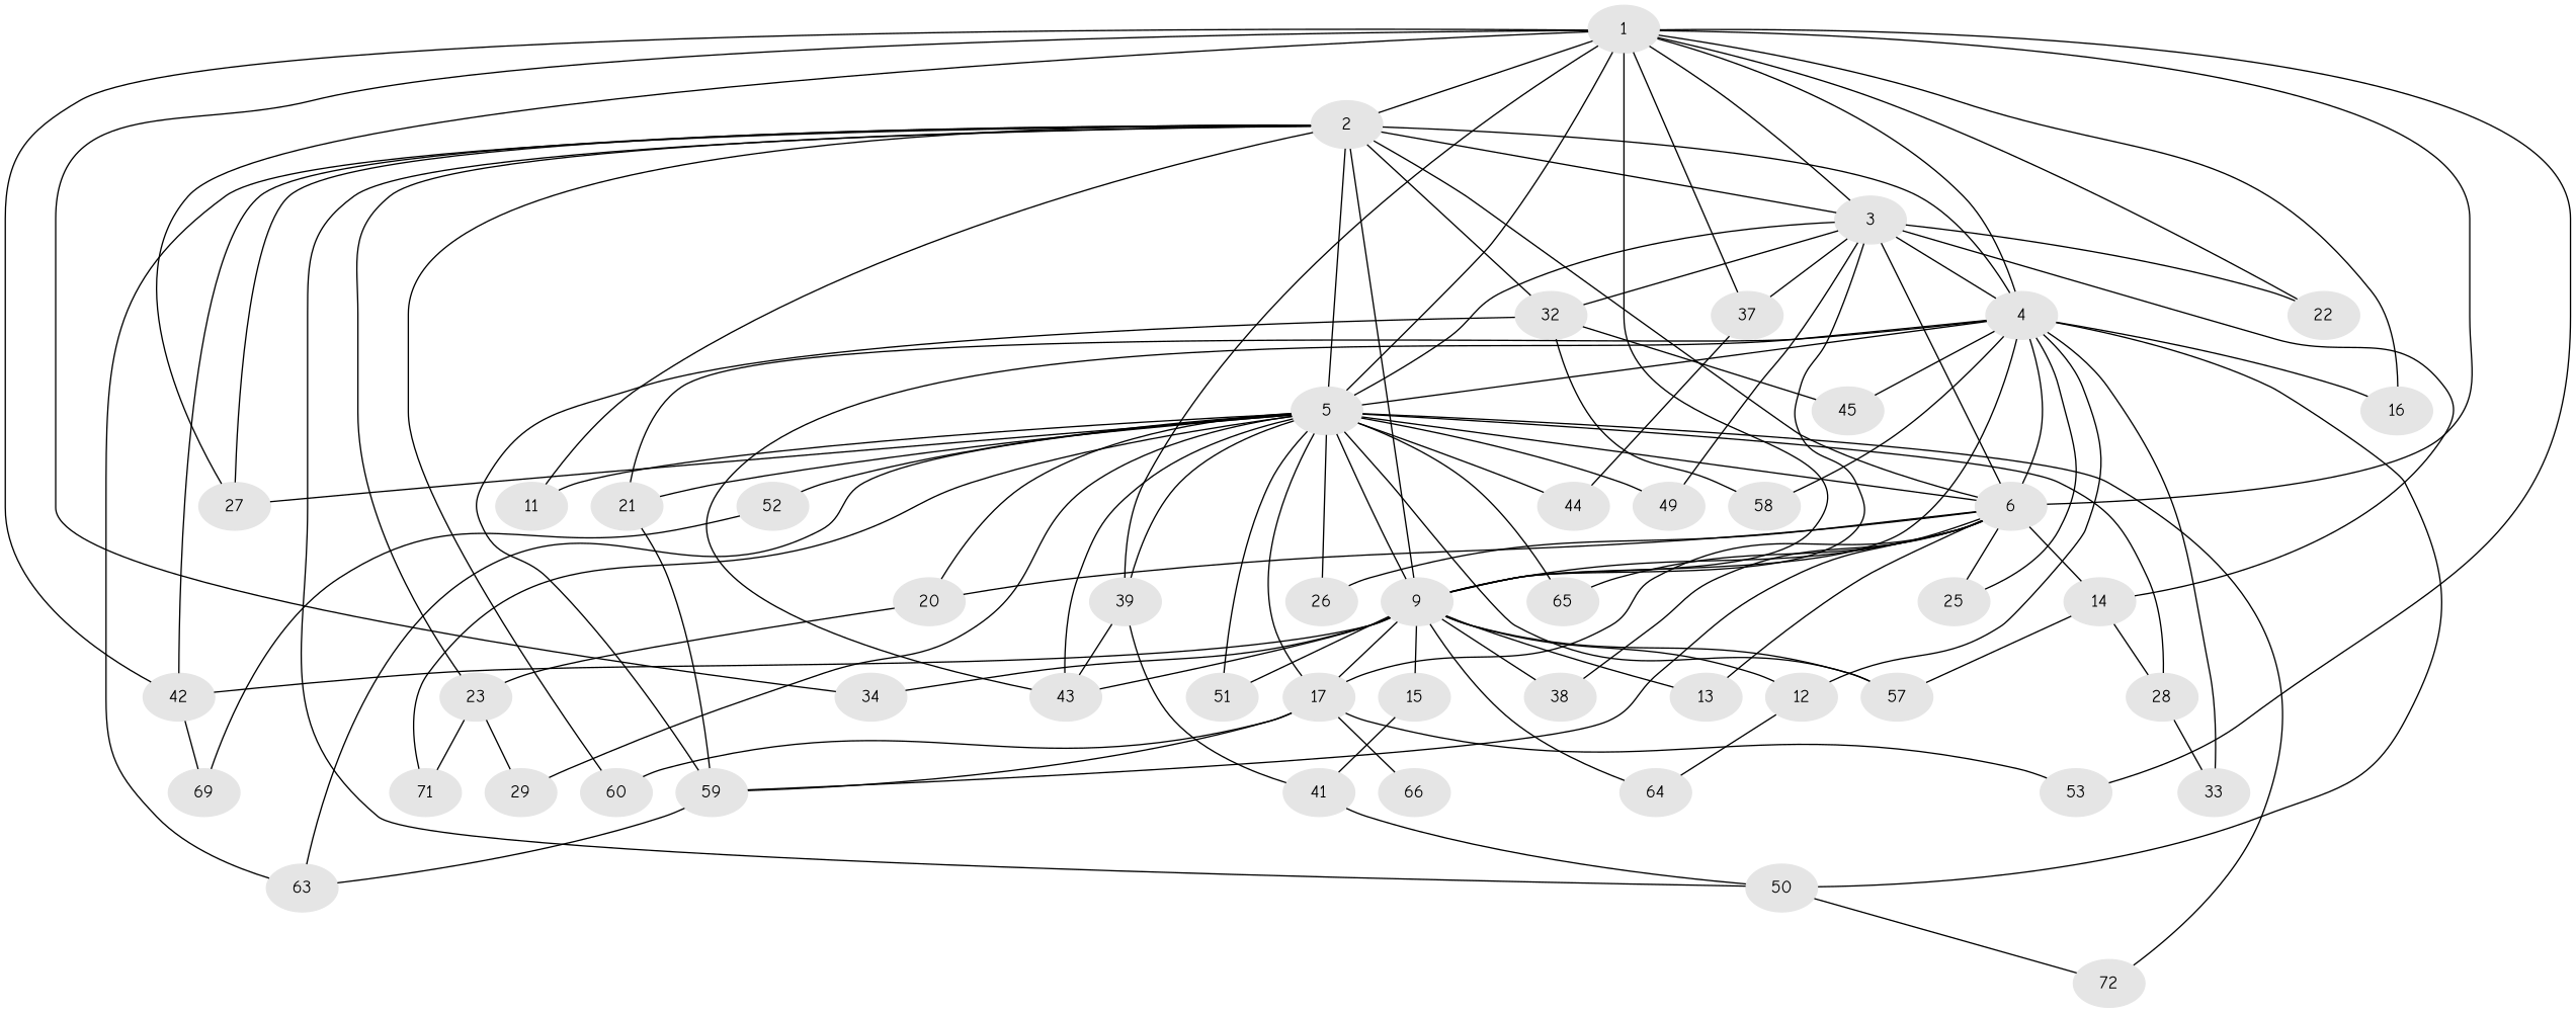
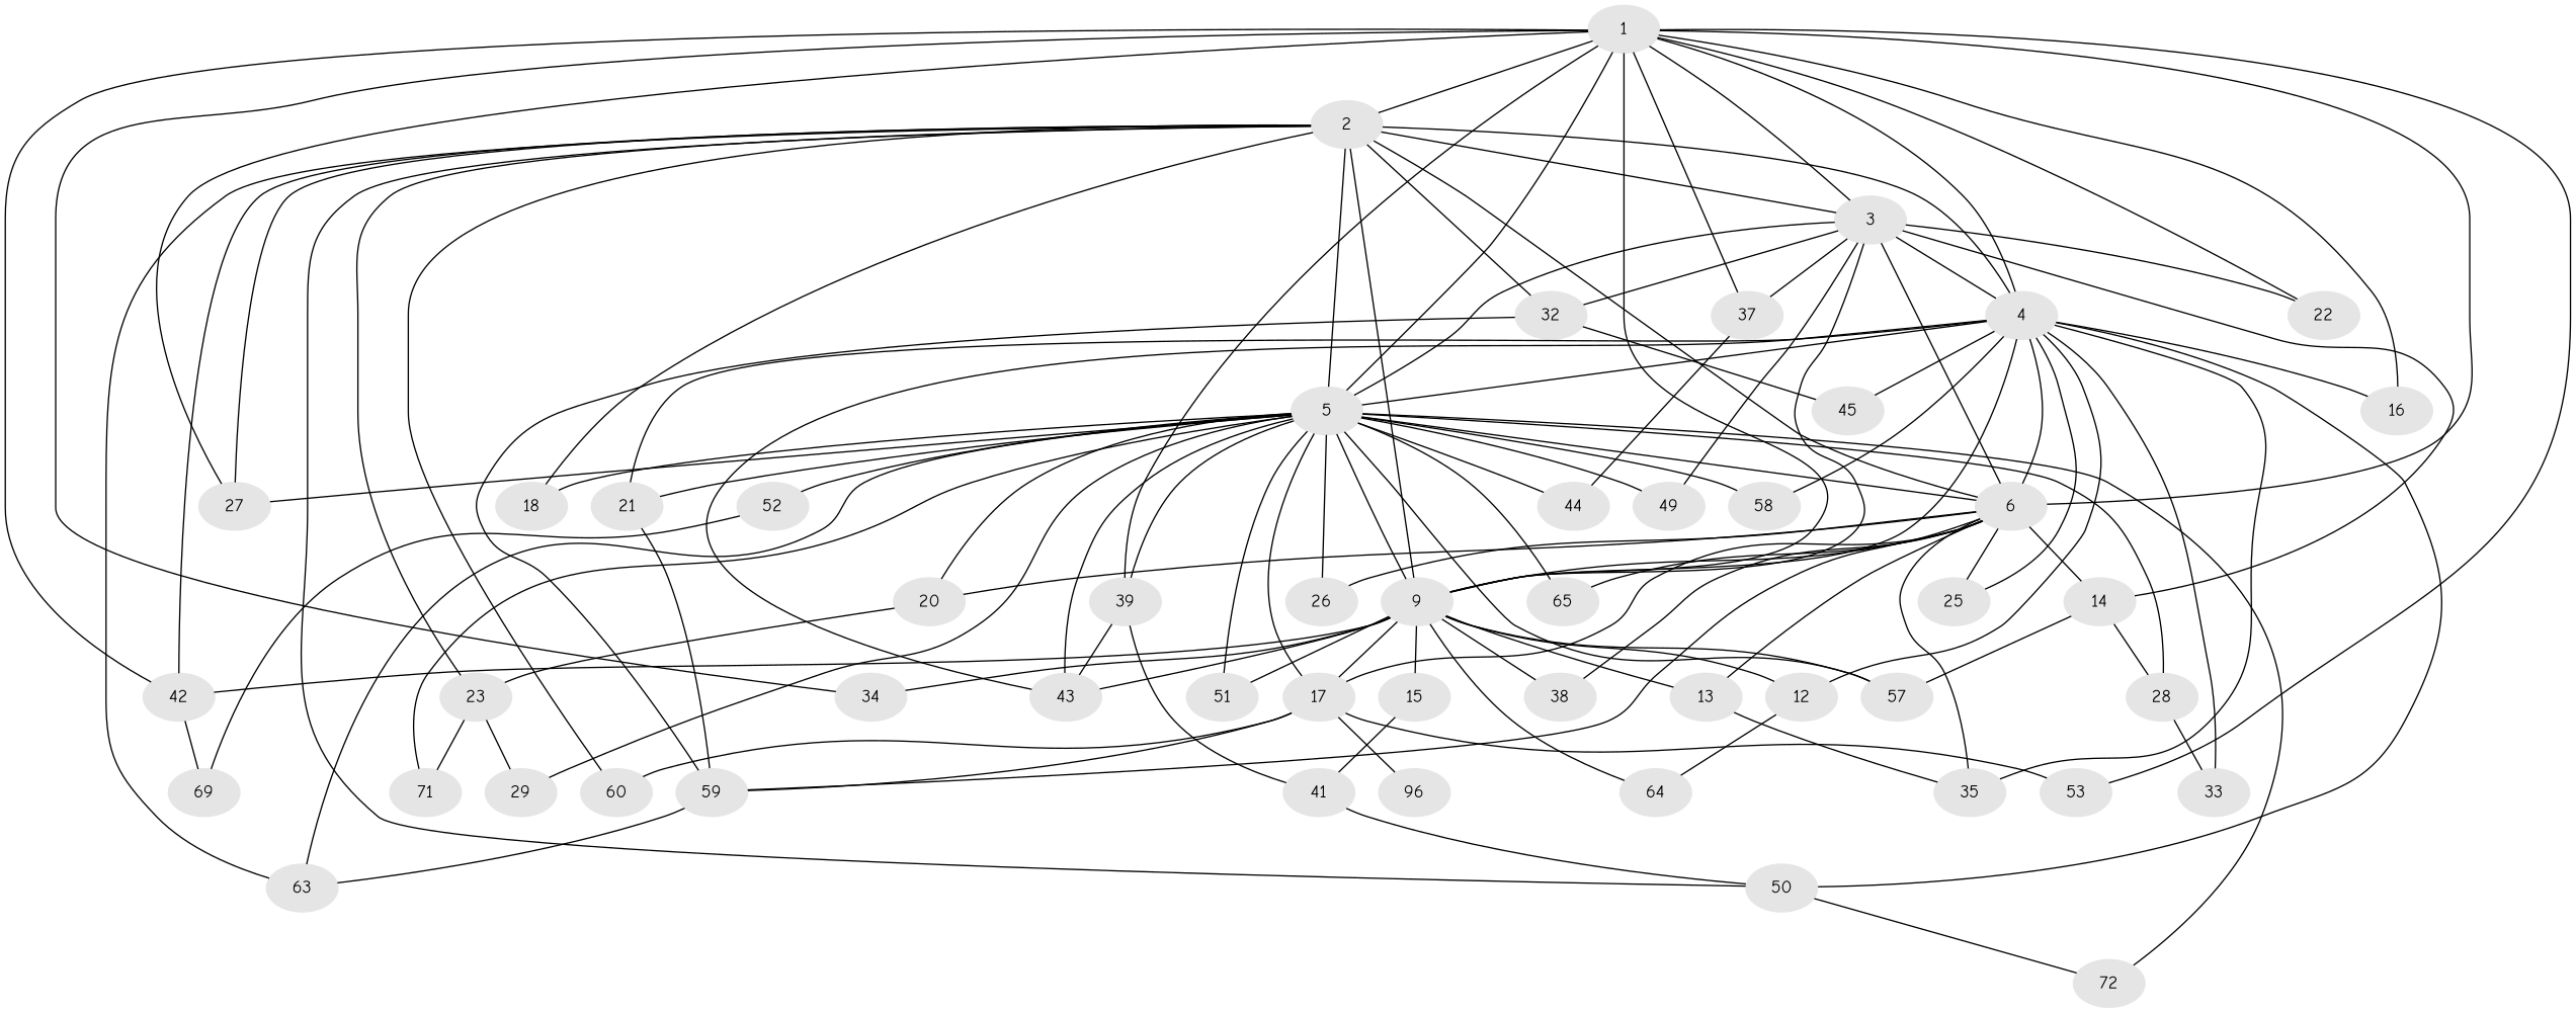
  graph {
    fontname="Comic Neue"
    node [color=gray90 fontname="Comic Neue" style=filled]
    edge [fontname="Comic Neue"]
    1 [super="+62"]
    2 [super="+24"]
    3 [super="+11"]
    4 [super="+8"]
    5 [super="+7"]
    6 [super="+19"]
    9 [super="+10"]
    16
    22
    27 [super="+67"]
    34
    37
    39 [super="+54"]
    42 [super="+46"]
    53
-   18 [label=11]
+   18
    23 [super="+55"]
    32
    50 [super="+56"]
    60
    63
    14
    49
    12
    21 [super="+70"]
    25
    33
+   35 [super="+48"]
    43 [super="+47"]
    45
    58
    17 [super="+36"]
    20
    26
    28 [super="+30"]
    29 [super="+31"]
    44
    51
    52
    57 [super="+68"]
    65
    71
    72
    13
    38
    59 [super="+61"]
    15
    64
    41
    69
-   66
+   66 [label=96]
    1 -- 2
    1 -- 3
    1 -- 4 [weight=2]
    1 -- 5 [weight=2]
    1 -- 6
    1 -- 9 [weight=3]
    1 -- 16
    1 -- 22
    1 -- 27
    1 -- 34
    1 -- 37
    1 -- 39
    1 -- 42
    1 -- 53
    2 -- 3
    2 -- 4 [weight=2]
    2 -- 5 [weight=2]
    2 -- 6 [weight=2]
    2 -- 9 [weight=2]
    2 -- 27
    2 -- 42
    2 -- 18
    2 -- 23
    2 -- 32
    2 -- 50
    2 -- 60
    2 -- 63
    3 -- 4 [weight=2]
    3 -- 5 [weight=2]
    3 -- 6 [weight=2]
    3 -- 9 [weight=2]
    3 -- 22
    3 -- 37
    3 -- 32
    3 -- 14
    3 -- 49
    4 -- 5 [weight=4]
    4 -- 6 [weight=3]
    4 -- 9 [weight=4]
    4 -- 16
    4 -- 50
    4 -- 12
    4 -- 21
    4 -- 25
    4 -- 33
+   4 -- 35
    4 -- 43
    4 -- 45
    4 -- 58
    5 -- 6 [weight=2]
    5 -- 9 [weight=4]
    5 -- 27
    5 -- 39
    5 -- 18
    5 -- 63
    5 -- 49
    5 -- 21
    5 -- 43
-   32 -- 58
+   5 -- 58
    5 -- 17
    5 -- 20
    5 -- 26
    5 -- 28 [weight=2]
    5 -- 29
    5 -- 44
    5 -- 51
    5 -- 52 [weight=2]
    5 -- 57
    5 -- 65
    5 -- 71
    5 -- 72
    6 -- 9 [weight=2]
    6 -- 14
    6 -- 25
+   6 -- 35
    6 -- 17
    6 -- 20
    6 -- 26
    6 -- 65
    6 -- 13
    6 -- 38
    6 -- 59
    9 -- 34
    9 -- 42
    9 -- 12
    9 -- 43
    9 -- 17
    9 -- 51
    9 -- 57
    9 -- 13
    9 -- 38
    9 -- 15 [weight=2]
    9 -- 64
    37 -- 44
    39 -- 43
    39 -- 41
    42 -- 69
    23 -- 29
    23 -- 71
    32 -- 45
    32 -- 59
    50 -- 72
    14 -- 28
    14 -- 57
    12 -- 64
    21 -- 59
    17 -- 53
    17 -- 60
    17 -- 59
    17 -- 66
    20 -- 23
    28 -- 33
    52 -- 69
+   13 -- 35
    59 -- 63
    15 -- 41
    41 -- 50
  }
